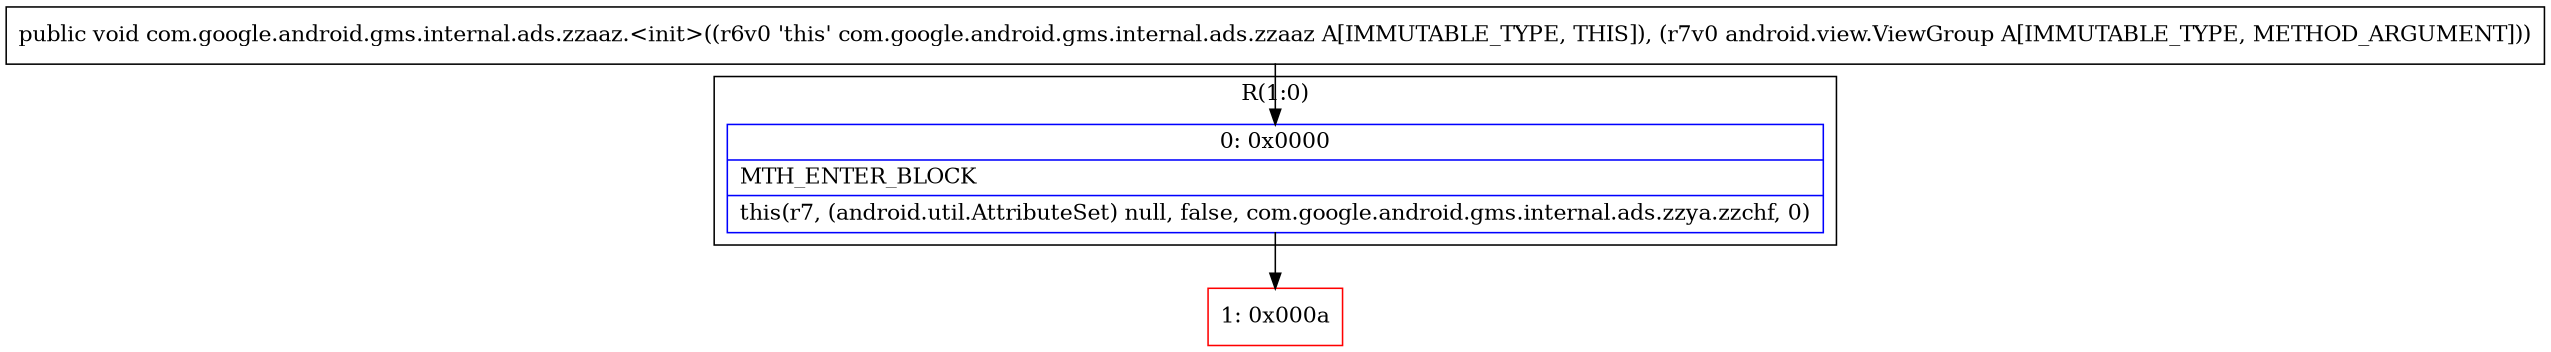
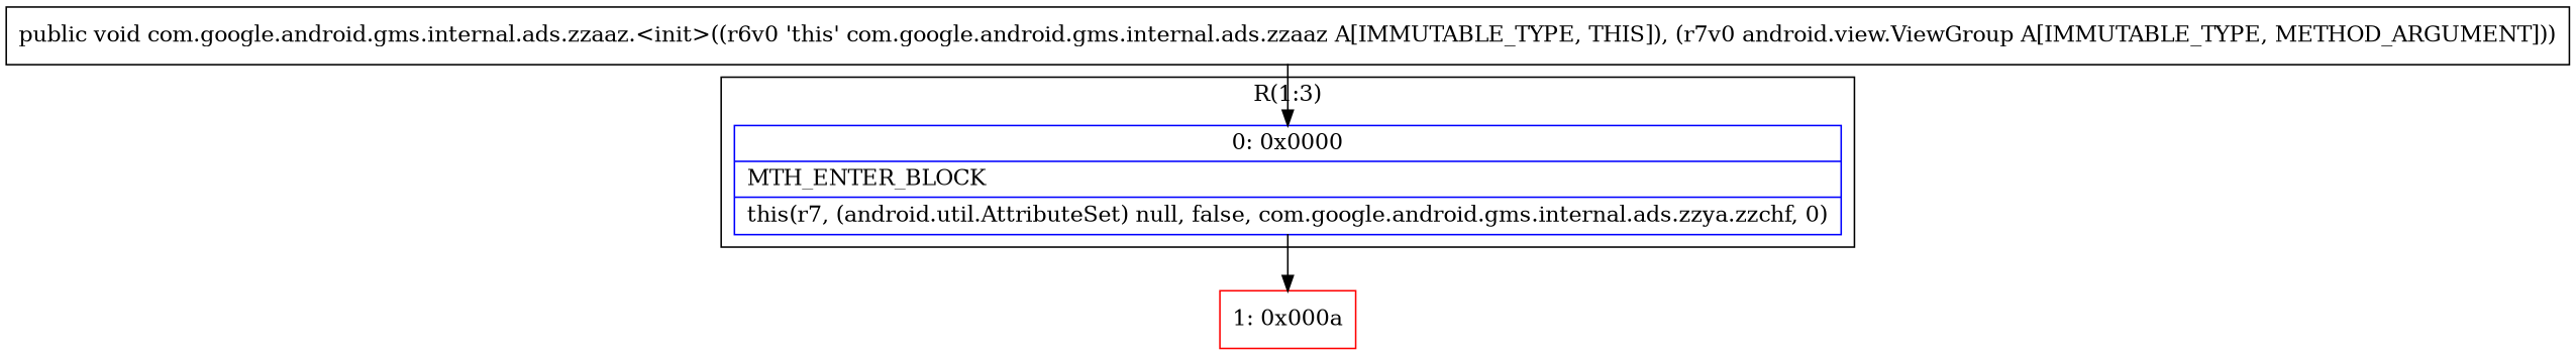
  digraph {
    node [shape=record]
    n1 [color=blue label="{0\:\ 0x0000|MTH_ENTER_BLOCK\l|this(r7, (android.util.AttributeSet) null, false, com.google.android.gms.internal.ads.zzya.zzchf, 0)\l}"]
    n2 [color=red label="{1\:\ 0x000a}"]
    n3 [label="{public void com.google.android.gms.internal.ads.zzaaz.\<init\>((r6v0 'this' com.google.android.gms.internal.ads.zzaaz A[IMMUTABLE_TYPE, THIS]), (r7v0 android.view.ViewGroup A[IMMUTABLE_TYPE, METHOD_ARGUMENT])) }"]
    subgraph cluster_1 {
-     label="R(1:0)"
+     label="R(1:3)"
      n1
    }
    n1 -> n2
    n3 -> n1
  }
